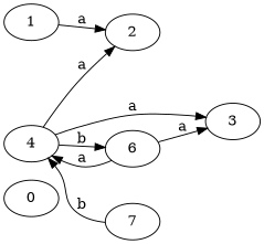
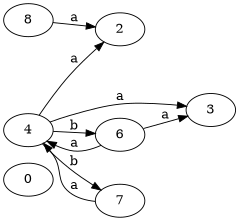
  strict digraph {
    rankdir=LR
    0
    4
    2
    3
    6
    7
-   1
+   1 [label=8]
    4 -> 2 [label=a]
    4 -> 3 [label=a]
    4 -> 6 [label=b]
+   4 -> 7 [label=b]
    6 -> 4 [label=a]
    6 -> 3 [label=a]
-   7 -> 4 [label=b]
+   7 -> 4 [label=a]
    1 -> 2 [label=a]
  }
